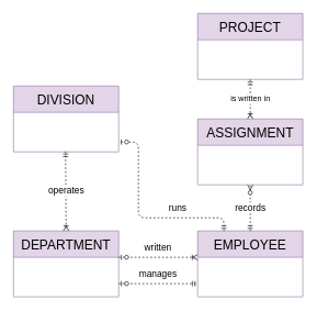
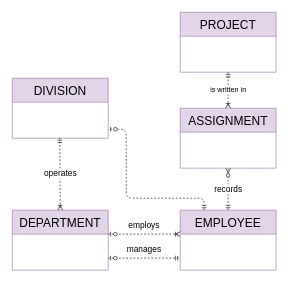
  <mxCell id="0" />
  <mxCell id="1" parent="0" />
  <mxCell id="2" value="DEPARTMENT" style="swimlane;fontStyle=0;childLayout=stackLayout;horizontal=1;startSize=40;horizontalStack=0;resizeParent=1;resizeParentMax=0;resizeLast=0;collapsible=1;marginBottom=0;align=center;fontSize=20;fillColor=#e1d5e7;strokeColor=#9673a6;swimlaneFillColor=#ffffff;verticalAlign=middle;" vertex="1" parent="1"><mxGeometry x="20" y="350" width="160" height="100" as="geometry" /></mxCell>
  <mxCell id="3" value=" " style="text;strokeColor=none;fillColor=none;spacingLeft=4;spacingRight=4;overflow=hidden;rotatable=0;points=[[0,0.5],[1,0.5]];portConstraint=eastwest;fontSize=12;" vertex="1" parent="2"><mxGeometry y="40" width="160" height="30" as="geometry" /></mxCell>
  <mxCell id="4" value=" " style="text;strokeColor=none;fillColor=none;spacingLeft=4;spacingRight=4;overflow=hidden;rotatable=0;points=[[0,0.5],[1,0.5]];portConstraint=eastwest;fontSize=12;" vertex="1" parent="2"><mxGeometry y="70" width="160" height="30" as="geometry" /></mxCell>
  <mxCell id="5" value="EMPLOYEE" style="swimlane;fontStyle=0;childLayout=stackLayout;horizontal=1;startSize=40;horizontalStack=0;resizeParent=1;resizeParentMax=0;resizeLast=0;collapsible=1;marginBottom=0;align=center;fontSize=20;fillColor=#e1d5e7;strokeColor=#9673a6;swimlaneFillColor=#ffffff;verticalAlign=middle;" vertex="1" parent="1"><mxGeometry x="300" y="350" width="160" height="100" as="geometry" /></mxCell>
  <mxCell id="6" value=" " style="text;strokeColor=none;fillColor=none;spacingLeft=4;spacingRight=4;overflow=hidden;rotatable=0;points=[[0,0.5],[1,0.5]];portConstraint=eastwest;fontSize=12;" vertex="1" parent="5"><mxGeometry y="40" width="160" height="30" as="geometry" /></mxCell>
  <mxCell id="7" value=" " style="text;strokeColor=none;fillColor=none;spacingLeft=4;spacingRight=4;overflow=hidden;rotatable=0;points=[[0,0.5],[1,0.5]];portConstraint=eastwest;fontSize=12;" vertex="1" parent="5"><mxGeometry y="70" width="160" height="30" as="geometry" /></mxCell>
  <mxCell id="8" value="" style="fontSize=12;html=1;endArrow=ERoneToMany;startArrow=ERzeroToOne;endFill=0;entryX=0;entryY=0.5;entryDx=0;entryDy=0;exitX=1;exitY=0.5;exitDx=0;exitDy=0;startFill=1;dashed=1;" edge="1" parent="1"><mxGeometry width="100" height="100" relative="1" as="geometry"><mxPoint x="180" y="390" as="sourcePoint" /><mxPoint x="300" y="390" as="targetPoint" /></mxGeometry></mxCell>
- <mxCell id="9" value="written" style="text;strokeColor=none;fillColor=none;spacingLeft=4;spacingRight=4;overflow=hidden;rotatable=0;points=[[0,0.5],[1,0.5]];portConstraint=eastwest;fontSize=14;direction=south;align=center;verticalAlign=middle;" vertex="1" parent="1"><mxGeometry x="180" y="360" width="120" height="30" as="geometry" /></mxCell>
+ <mxCell id="9" value="employs" style="text;strokeColor=none;fillColor=none;spacingLeft=4;spacingRight=4;overflow=hidden;rotatable=0;points=[[0,0.5],[1,0.5]];portConstraint=eastwest;fontSize=14;direction=south;align=center;verticalAlign=middle;" vertex="1" parent="1"><mxGeometry x="180" y="360" width="120" height="30" as="geometry" /></mxCell>
  <mxCell id="10" value="DIVISION" style="swimlane;fontStyle=0;childLayout=stackLayout;horizontal=1;startSize=40;horizontalStack=0;resizeParent=1;resizeParentMax=0;resizeLast=0;collapsible=1;marginBottom=0;align=center;fontSize=20;fillColor=#e1d5e7;strokeColor=#9673a6;swimlaneFillColor=#ffffff;verticalAlign=middle;" vertex="1" parent="1"><mxGeometry x="20" y="130" width="160" height="100" as="geometry" /></mxCell>
  <mxCell id="11" value=" " style="text;strokeColor=none;fillColor=none;spacingLeft=4;spacingRight=4;overflow=hidden;rotatable=0;points=[[0,0.5],[1,0.5]];portConstraint=eastwest;fontSize=12;" vertex="1" parent="10"><mxGeometry y="40" width="160" height="30" as="geometry" /></mxCell>
  <mxCell id="12" value=" " style="text;strokeColor=none;fillColor=none;spacingLeft=4;spacingRight=4;overflow=hidden;rotatable=0;points=[[0,0.5],[1,0.5]];portConstraint=eastwest;fontSize=12;" vertex="1" parent="10"><mxGeometry y="70" width="160" height="30" as="geometry" /></mxCell>
  <mxCell id="13" value="operates" style="fontSize=14;html=1;endArrow=ERoneToMany;startArrow=ERmandOne;entryX=0.5;entryY=0;entryDx=0;entryDy=0;exitX=0.495;exitY=0.978;exitDx=0;exitDy=0;exitPerimeter=0;dashed=1;startFill=1;backgroundOutline=0;" edge="1" parent="1" source="12" target="2"><mxGeometry width="100" height="100" relative="1" as="geometry"><mxPoint x="150" y="400" as="sourcePoint" /><mxPoint x="150" y="300" as="targetPoint" /></mxGeometry></mxCell>
  <mxCell id="14" value="ASSIGNMENT" style="swimlane;fontStyle=0;childLayout=stackLayout;horizontal=1;startSize=40;horizontalStack=0;resizeParent=1;resizeParentMax=0;resizeLast=0;collapsible=1;marginBottom=0;align=center;fontSize=20;fillColor=#e1d5e7;strokeColor=#9673a6;swimlaneFillColor=#ffffff;verticalAlign=middle;" vertex="1" parent="1"><mxGeometry x="300" y="180" width="160" height="100" as="geometry" /></mxCell>
  <mxCell id="15" value=" " style="text;strokeColor=none;fillColor=none;spacingLeft=4;spacingRight=4;overflow=hidden;rotatable=0;points=[[0,0.5],[1,0.5]];portConstraint=eastwest;fontSize=12;" vertex="1" parent="14"><mxGeometry y="40" width="160" height="30" as="geometry" /></mxCell>
  <mxCell id="16" value=" " style="text;strokeColor=none;fillColor=none;spacingLeft=4;spacingRight=4;overflow=hidden;rotatable=0;points=[[0,0.5],[1,0.5]];portConstraint=eastwest;fontSize=12;" vertex="1" parent="14"><mxGeometry y="70" width="160" height="30" as="geometry" /></mxCell>
  <mxCell id="17" value="records" style="fontSize=14;html=1;endArrow=ERzeroToMany;startArrow=ERmandOne;exitX=0.5;exitY=0;exitDx=0;exitDy=0;startFill=0;endFill=1;dashed=1;" edge="1" parent="1" source="5" target="16"><mxGeometry width="100" height="100" relative="1" as="geometry"><mxPoint x="250" y="330" as="sourcePoint" /><mxPoint x="390" y="290" as="targetPoint" /></mxGeometry></mxCell>
  <mxCell id="18" value="" style="fontSize=12;html=1;endArrow=ERmandOne;startArrow=ERzeroToOne;endFill=0;entryX=0;entryY=0.5;entryDx=0;entryDy=0;exitX=1;exitY=0.5;exitDx=0;exitDy=0;startFill=1;dashed=1;" edge="1" parent="1"><mxGeometry width="100" height="100" relative="1" as="geometry"><mxPoint x="180" y="430" as="sourcePoint" /><mxPoint x="300" y="430" as="targetPoint" /></mxGeometry></mxCell>
  <mxCell id="19" value="manages" style="text;strokeColor=none;fillColor=none;spacingLeft=4;spacingRight=4;overflow=hidden;rotatable=0;points=[[0,0.5],[1,0.5]];portConstraint=eastwest;fontSize=14;direction=south;align=center;verticalAlign=middle;" vertex="1" parent="1"><mxGeometry x="180" y="400" width="120" height="30" as="geometry" /></mxCell>
  <mxCell id="20" value="" style="fontSize=12;html=1;endArrow=ERzeroToOne;startArrow=ERmandOne;exitX=0.25;exitY=0;exitDx=0;exitDy=0;edgeStyle=orthogonalEdgeStyle;endFill=1;dashed=1;" edge="1" parent="1" source="5" target="12"><mxGeometry width="100" height="100" relative="1" as="geometry"><mxPoint x="160" y="80" as="sourcePoint" /><mxPoint x="160" y="-20" as="targetPoint" /><Array as="points"><mxPoint x="340" y="330" /><mxPoint x="210" y="330" /><mxPoint x="210" y="215" /></Array></mxGeometry></mxCell>
- <mxCell id="21" value="runs" style="text;strokeColor=none;fillColor=none;spacingLeft=4;spacingRight=4;overflow=hidden;rotatable=0;points=[[0,0.5],[1,0.5]];portConstraint=eastwest;fontSize=14;direction=south;align=center;verticalAlign=middle;" vertex="1" parent="1"><mxGeometry x="210" y="300" width="120" height="30" as="geometry" /></mxCell>
  <mxCell id="22" value="PROJECT" style="swimlane;fontStyle=0;childLayout=stackLayout;horizontal=1;startSize=40;horizontalStack=0;resizeParent=1;resizeParentMax=0;resizeLast=0;collapsible=1;marginBottom=0;align=center;fontSize=20;fillColor=#e1d5e7;strokeColor=#9673a6;swimlaneFillColor=#ffffff;verticalAlign=middle;" vertex="1" parent="1"><mxGeometry x="300" y="20" width="160" height="100" as="geometry" /></mxCell>
  <mxCell id="23" value=" " style="text;strokeColor=none;fillColor=none;spacingLeft=4;spacingRight=4;overflow=hidden;rotatable=0;points=[[0,0.5],[1,0.5]];portConstraint=eastwest;fontSize=12;" vertex="1" parent="22"><mxGeometry y="40" width="160" height="30" as="geometry" /></mxCell>
  <mxCell id="24" value=" " style="text;strokeColor=none;fillColor=none;spacingLeft=4;spacingRight=4;overflow=hidden;rotatable=0;points=[[0,0.5],[1,0.5]];portConstraint=eastwest;fontSize=12;" vertex="1" parent="22"><mxGeometry y="70" width="160" height="30" as="geometry" /></mxCell>
  <mxCell id="25" value="is written in" style="fontSize=12;html=1;endArrow=ERoneToMany;startArrow=ERmandOne;dashed=1;" edge="1" parent="1" source="24" target="14"><mxGeometry width="100" height="100" relative="1" as="geometry"><mxPoint x="360" y="100" as="sourcePoint" /><mxPoint x="350" y="120" as="targetPoint" /></mxGeometry></mxCell>
